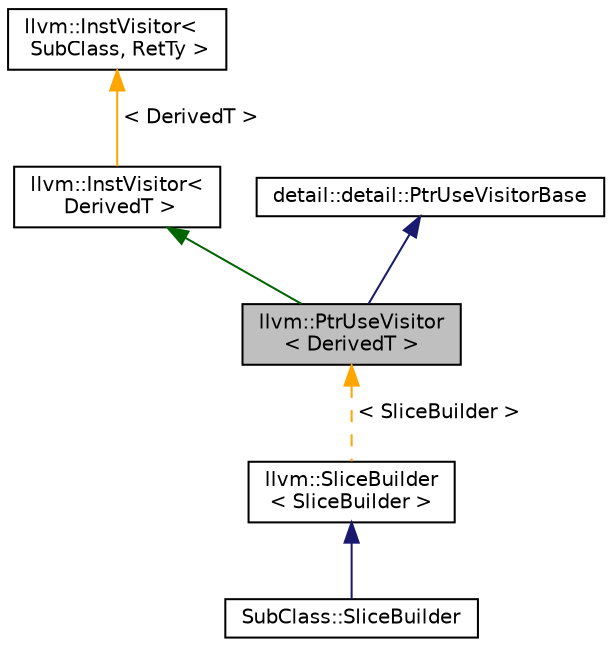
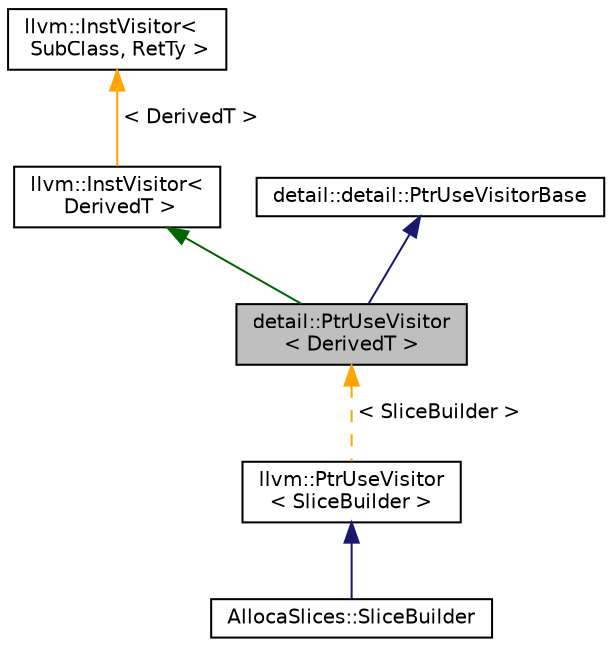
  digraph {
    node [color=black fontname=Helvetica fontsize=10 shape=record]
    edge [color=orange dir=back fontname=Helvetica fontsize=10 labelfontname=Helvetica labelfontsize=10 style=solid]
-   n1 [fillcolor=grey75 fontcolor=black height=0.2 label="llvm::PtrUseVisitor\l\< DerivedT \>" style=filled width=0.4]
-   n2 [height=0.2 label="llvm::SliceBuilder\l\< SliceBuilder \>" width=0.4]
-   n3 [height=0.2 label="SubClass::SliceBuilder" width=0.4]
+   n1 [fillcolor=grey75 fontcolor=black height=0.2 label="detail::PtrUseVisitor\l\< DerivedT \>" style=filled width=0.4]
+   n2 [height=0.2 label="llvm::PtrUseVisitor\l\< SliceBuilder \>" width=0.4]
+   n3 [height=0.2 label="AllocaSlices::SliceBuilder" width=0.4]
    n4 [height=0.2 label="llvm::InstVisitor\<\l DerivedT \>" width=0.4]
    n5 [height=0.2 label="llvm::InstVisitor\<\l SubClass, RetTy \>" width=0.4]
    n6 [height=0.2 label="detail::detail::PtrUseVisitorBase" width=0.4]
    n1 -> n2 [label=" \< SliceBuilder \>" style=dashed]
    n2 -> n3 [color=midnightblue]
    n4 -> n1 [color=darkgreen]
    n5 -> n4 [label=" \< DerivedT \>"]
    n6 -> n1 [color=midnightblue]
  }
